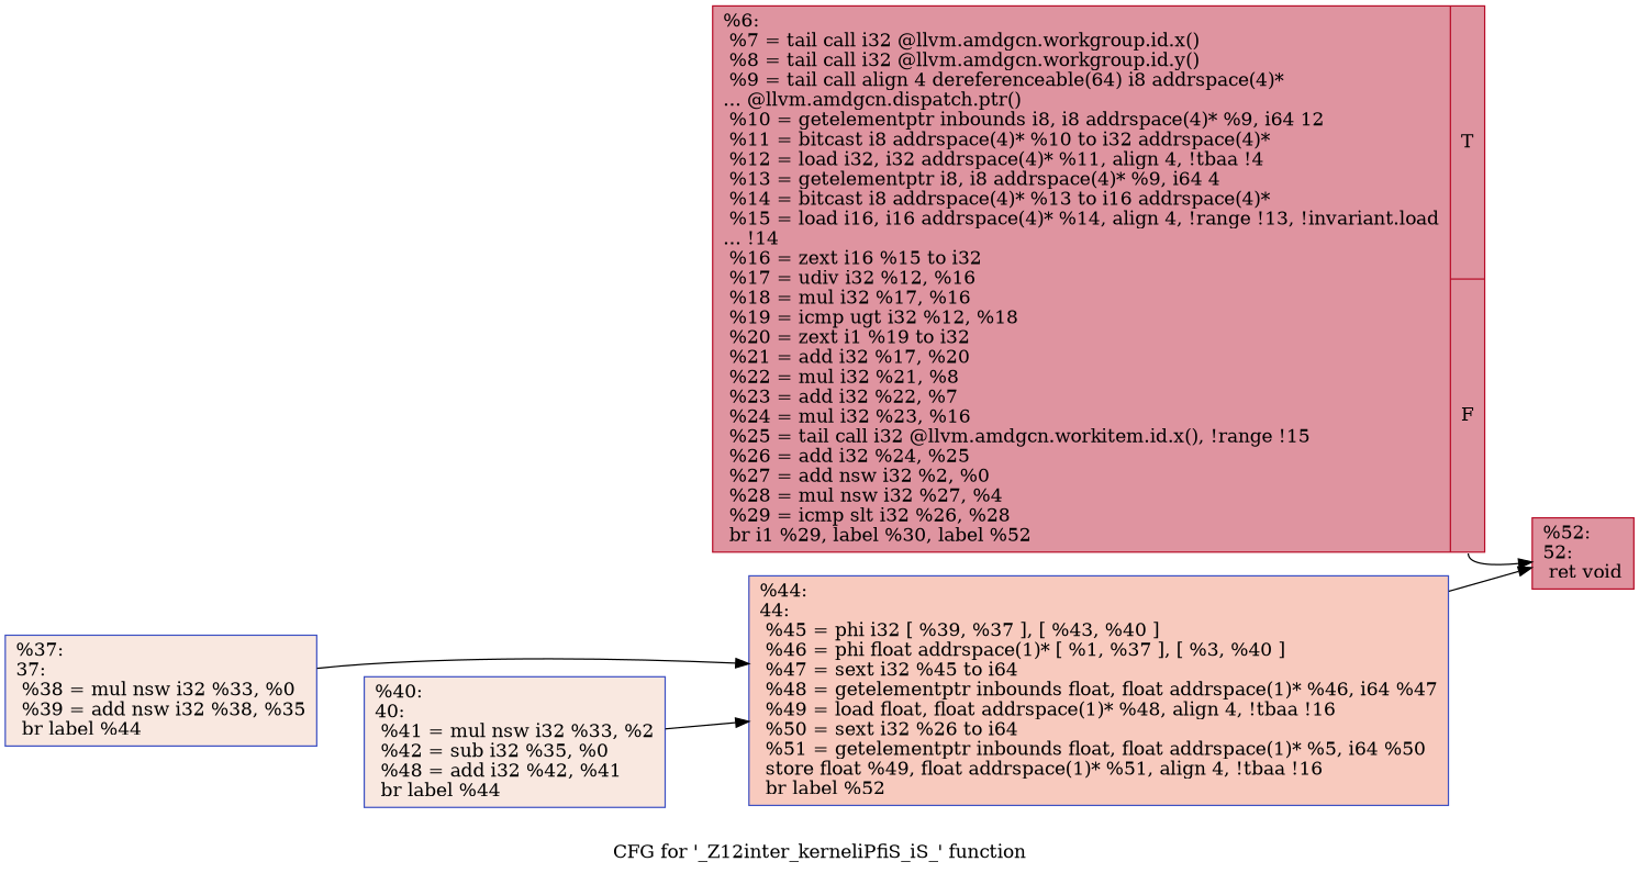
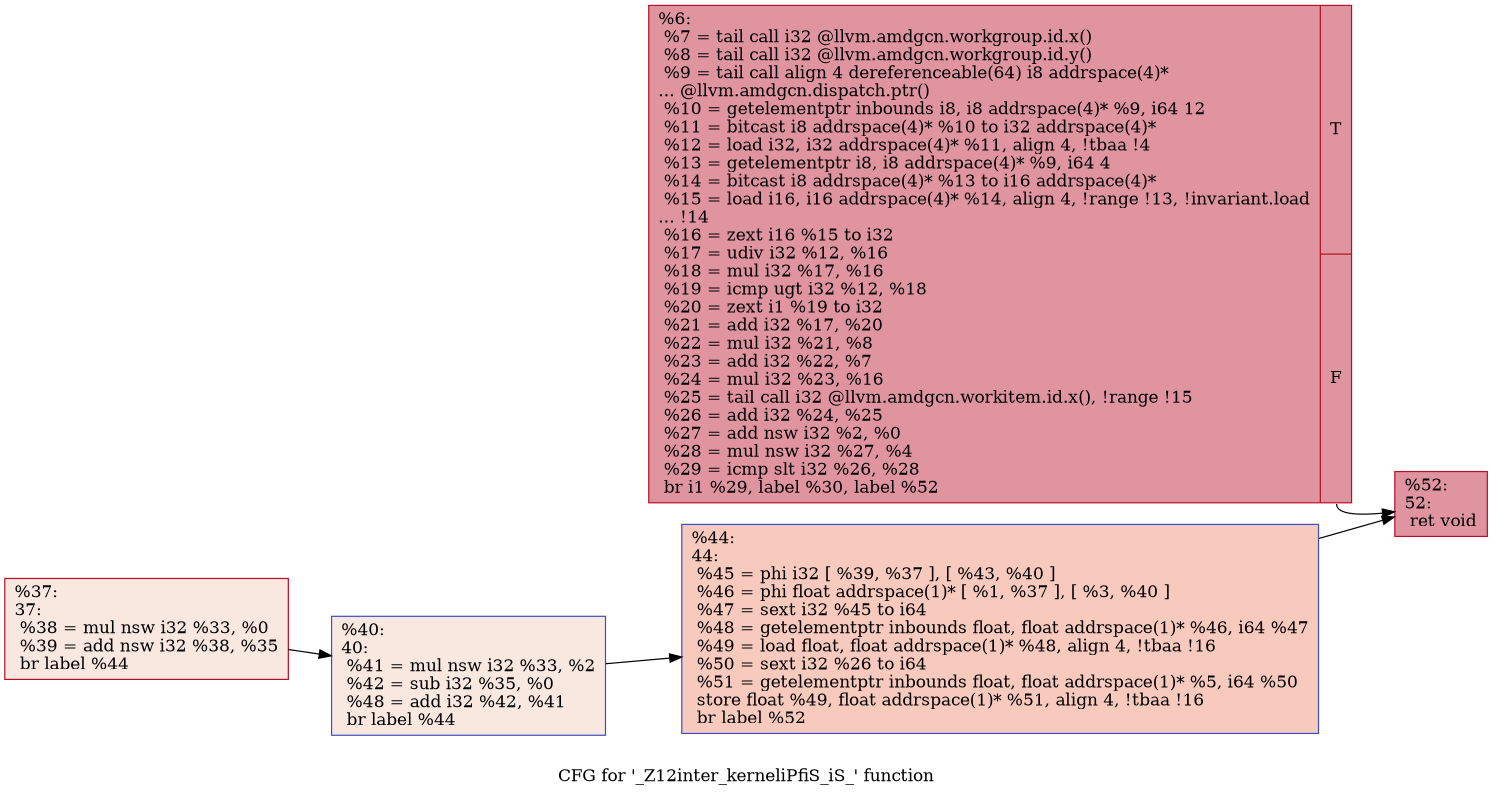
  digraph {
    label="CFG for '_Z12inter_kerneliPfiS_iS_' function"
    rankdir=LR
    node [color="#3d50c3ff" fillcolor="#b70d2870" shape=record style=filled]
    n1 [color="#b70d28ff" label="{%6:\l  %7 = tail call i32 @llvm.amdgcn.workgroup.id.x()\l  %8 = tail call i32 @llvm.amdgcn.workgroup.id.y()\l  %9 = tail call align 4 dereferenceable(64) i8 addrspace(4)*\l... @llvm.amdgcn.dispatch.ptr()\l  %10 = getelementptr inbounds i8, i8 addrspace(4)* %9, i64 12\l  %11 = bitcast i8 addrspace(4)* %10 to i32 addrspace(4)*\l  %12 = load i32, i32 addrspace(4)* %11, align 4, !tbaa !4\l  %13 = getelementptr i8, i8 addrspace(4)* %9, i64 4\l  %14 = bitcast i8 addrspace(4)* %13 to i16 addrspace(4)*\l  %15 = load i16, i16 addrspace(4)* %14, align 4, !range !13, !invariant.load\l... !14\l  %16 = zext i16 %15 to i32\l  %17 = udiv i32 %12, %16\l  %18 = mul i32 %17, %16\l  %19 = icmp ugt i32 %12, %18\l  %20 = zext i1 %19 to i32\l  %21 = add i32 %17, %20\l  %22 = mul i32 %21, %8\l  %23 = add i32 %22, %7\l  %24 = mul i32 %23, %16\l  %25 = tail call i32 @llvm.amdgcn.workitem.id.x(), !range !15\l  %26 = add i32 %24, %25\l  %27 = add nsw i32 %2, %0\l  %28 = mul nsw i32 %27, %4\l  %29 = icmp slt i32 %26, %28\l  br i1 %29, label %30, label %52\l|{<s0>T|<s1>F}}"]
    n2 [color="#b70d28ff" label="{%52:\l52:                                               \l  ret void\l}"]
-   n3 [fillcolor="#f1ccb870" label="{%37:\l37:                                               \l  %38 = mul nsw i32 %33, %0\l  %39 = add nsw i32 %38, %35\l  br label %44\l}"]
+   n3 [color="#b70d28ff" fillcolor="#f1ccb870" label="{%37:\l37:                                               \l  %38 = mul nsw i32 %33, %0\l  %39 = add nsw i32 %38, %35\l  br label %44\l}"]
    n4 [fillcolor="#ef886b70" label="{%44:\l44:                                               \l  %45 = phi i32 [ %39, %37 ], [ %43, %40 ]\l  %46 = phi float addrspace(1)* [ %1, %37 ], [ %3, %40 ]\l  %47 = sext i32 %45 to i64\l  %48 = getelementptr inbounds float, float addrspace(1)* %46, i64 %47\l  %49 = load float, float addrspace(1)* %48, align 4, !tbaa !16\l  %50 = sext i32 %26 to i64\l  %51 = getelementptr inbounds float, float addrspace(1)* %5, i64 %50\l  store float %49, float addrspace(1)* %51, align 4, !tbaa !16\l  br label %52\l}"]
    n5 [fillcolor="#f1ccb870" label="{%40:\l40:                                               \l  %41 = mul nsw i32 %33, %2\l  %42 = sub i32 %35, %0\l  %48 = add i32 %42, %41\l  br label %44\l}"]
    n1 -> n2 [tailport=s1]
-   n3 -> n4
+   n3 -> n5
    n4 -> n2
    n5 -> n4
  }
